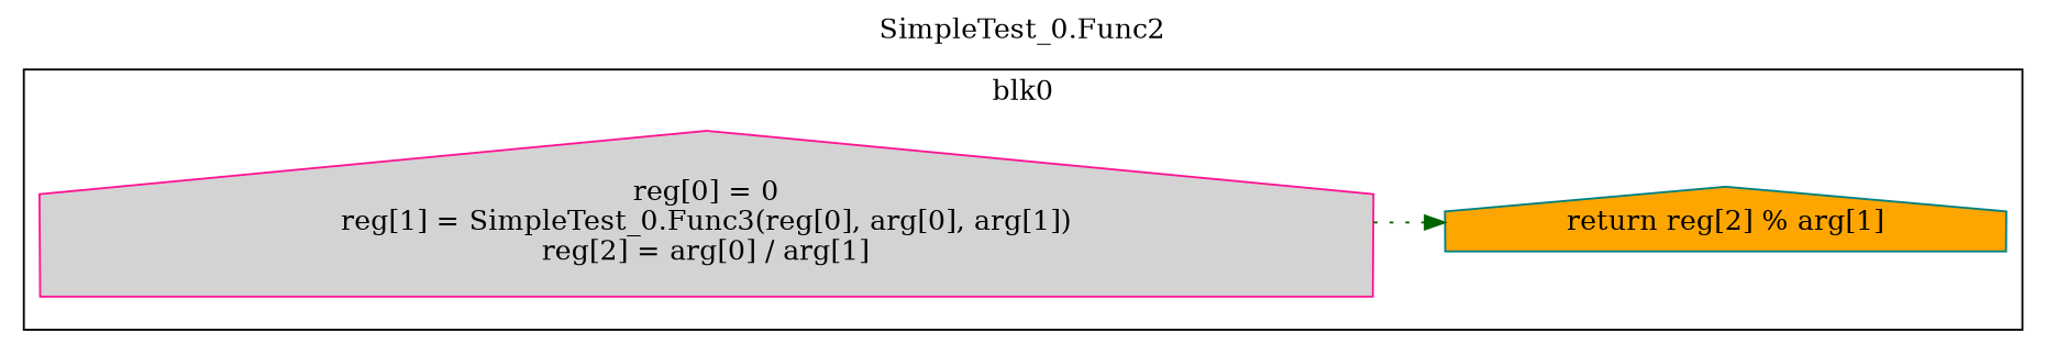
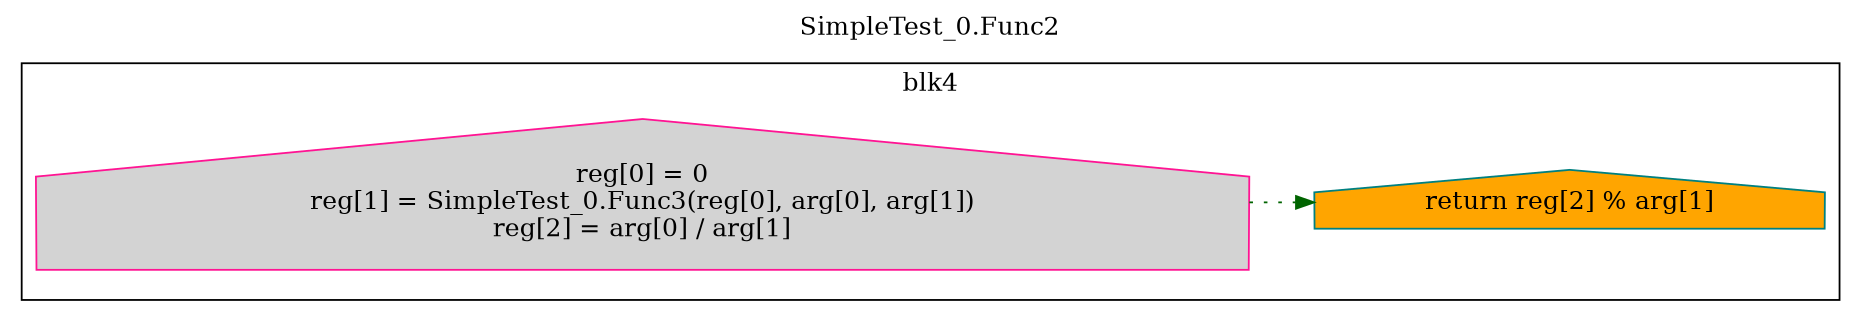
  digraph {
    label="SimpleTest_0.Func2"
    labelloc=t
    rankdir=LR
    node [shape=house style=filled]
    n1 [label="reg[0] = 0\nreg[1] = SimpleTest_0.Func3(reg[0], arg[0], arg[1])\nreg[2] = arg[0] / arg[1]\n" fillcolor=lightgrey color=deeppink]
    n2 [label="return reg[2] % arg[1]" fillcolor=orange color=teal]
    subgraph cluster_1 {
-     label=blk0
+     label=blk4
      n1
      n2
    }
    n1 -> n2 [color=darkgreen style=dotted]
  }
